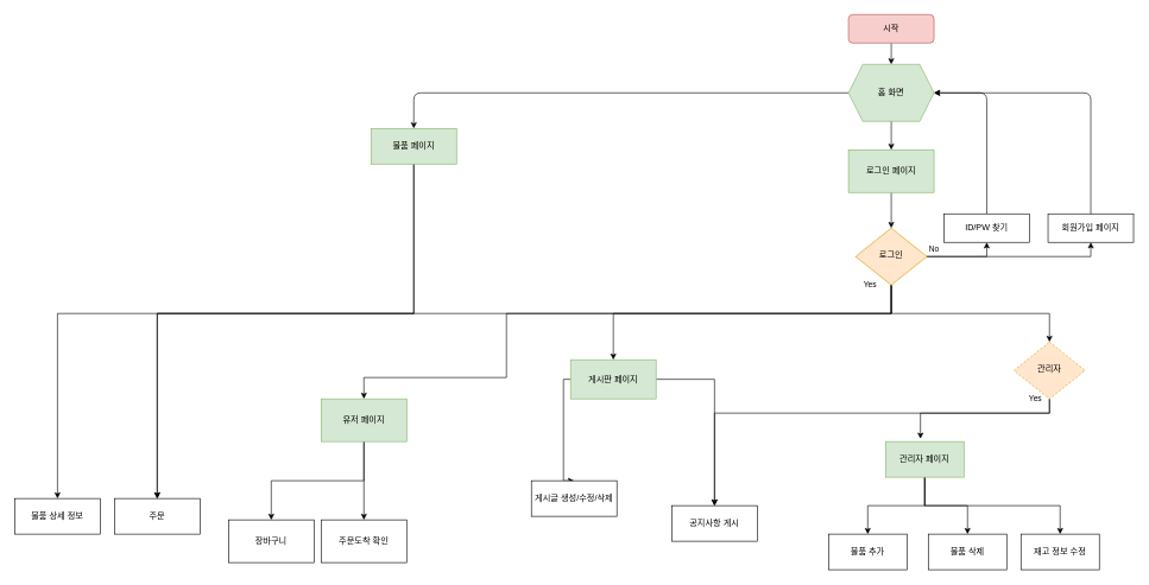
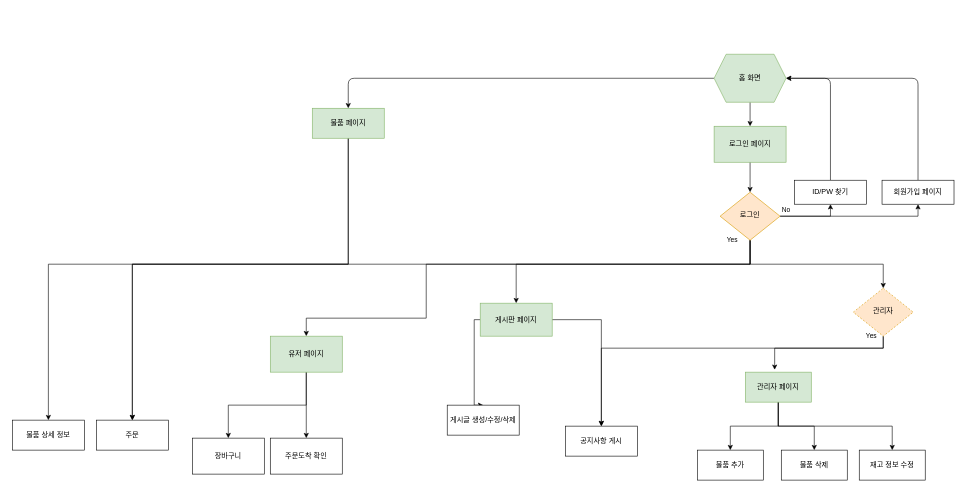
  <mxCell id="0" value="" />
  <mxCell id="1" parent="0" />
- <mxCell id="2" style="edgeStyle=orthogonalEdgeStyle;curved=0;rounded=1;sketch=0;orthogonalLoop=1;jettySize=auto;html=1;exitX=0.5;exitY=1;exitDx=0;exitDy=0;entryX=0.5;entryY=0;entryDx=0;entryDy=0;" edge="1" parent="1" source="3" target="30"><mxGeometry relative="1" as="geometry" /></mxCell>
- <mxCell id="3" value="시작" style="rounded=1;whiteSpace=wrap;html=1;fontSize=12;glass=0;strokeWidth=1;shadow=0;fillColor=#f8cecc;strokeColor=#b85450;" parent="1" vertex="1"><mxGeometry x="1190" y="20" width="120" height="40" as="geometry" /></mxCell>
  <mxCell id="4" style="edgeStyle=orthogonalEdgeStyle;rounded=0;orthogonalLoop=1;jettySize=auto;html=1;exitX=1;exitY=0.5;exitDx=0;exitDy=0;entryX=0.5;entryY=1;entryDx=0;entryDy=0;" edge="1" parent="1" source="10" target="19"><mxGeometry relative="1" as="geometry" /></mxCell>
  <mxCell id="5" value="No" style="edgeStyle=orthogonalEdgeStyle;rounded=0;orthogonalLoop=1;jettySize=auto;html=1;exitX=1;exitY=0.5;exitDx=0;exitDy=0;entryX=0.5;entryY=1;entryDx=0;entryDy=0;" edge="1" parent="1" source="10" target="12"><mxGeometry x="-0.92" y="10" relative="1" as="geometry"><mxPoint as="offset" /></mxGeometry></mxCell>
  <mxCell id="6" style="edgeStyle=orthogonalEdgeStyle;rounded=0;sketch=0;orthogonalLoop=1;jettySize=auto;html=1;exitX=0.5;exitY=1;exitDx=0;exitDy=0;entryX=0.5;entryY=0;entryDx=0;entryDy=0;" edge="1" parent="1" source="10" target="33"><mxGeometry relative="1" as="geometry"><Array as="points"><mxPoint x="1250" y="440" /><mxPoint x="860" y="440" /></Array></mxGeometry></mxCell>
  <mxCell id="7" value="Yes" style="edgeStyle=orthogonalEdgeStyle;rounded=0;sketch=0;orthogonalLoop=1;jettySize=auto;html=1;exitX=0.5;exitY=1;exitDx=0;exitDy=0;entryX=0.5;entryY=0;entryDx=0;entryDy=0;" edge="1" parent="1" source="10" target="23"><mxGeometry x="-1" y="-30" relative="1" as="geometry"><Array as="points"><mxPoint x="1250" y="440" /><mxPoint x="220" y="440" /></Array><mxPoint as="offset" /></mxGeometry></mxCell>
  <mxCell id="8" style="edgeStyle=orthogonalEdgeStyle;rounded=0;sketch=0;orthogonalLoop=1;jettySize=auto;html=1;exitX=0.5;exitY=1;exitDx=0;exitDy=0;entryX=0.5;entryY=0;entryDx=0;entryDy=0;" edge="1" parent="1" source="10" target="42"><mxGeometry relative="1" as="geometry"><Array as="points"><mxPoint x="1250" y="440" /><mxPoint x="710" y="440" /><mxPoint x="710" y="530" /><mxPoint x="510" y="530" /></Array></mxGeometry></mxCell>
  <mxCell id="9" style="edgeStyle=orthogonalEdgeStyle;rounded=0;sketch=0;orthogonalLoop=1;jettySize=auto;html=1;exitX=0.5;exitY=1;exitDx=0;exitDy=0;entryX=0.5;entryY=0;entryDx=0;entryDy=0;" edge="1" parent="1" source="10" target="15"><mxGeometry relative="1" as="geometry" /></mxCell>
  <mxCell id="10" value="로그인" style="rhombus;whiteSpace=wrap;html=1;shadow=0;fontFamily=Helvetica;fontSize=12;align=center;strokeWidth=1;spacing=6;spacingTop=-4;fillColor=#ffe6cc;strokeColor=#d79b00;" parent="1" vertex="1"><mxGeometry x="1200" y="320" width="100" height="80" as="geometry" /></mxCell>
  <mxCell id="11" style="edgeStyle=orthogonalEdgeStyle;curved=0;rounded=1;sketch=0;orthogonalLoop=1;jettySize=auto;html=1;exitX=0.5;exitY=0;exitDx=0;exitDy=0;entryX=1;entryY=0.5;entryDx=0;entryDy=0;" edge="1" parent="1" source="12" target="30"><mxGeometry relative="1" as="geometry"><mxPoint x="1520" y="130" as="targetPoint" /></mxGeometry></mxCell>
  <mxCell id="12" value="회원가입 페이지" style="rounded=1;whiteSpace=wrap;html=1;fontSize=12;glass=0;strokeWidth=1;shadow=0;arcSize=0;" parent="1" vertex="1"><mxGeometry x="1470" y="300" width="120" height="40" as="geometry" /></mxCell>
  <mxCell id="13" style="edgeStyle=orthogonalEdgeStyle;rounded=0;sketch=0;orthogonalLoop=1;jettySize=auto;html=1;exitX=0.5;exitY=1;exitDx=0;exitDy=0;entryX=0.445;entryY=-0.08;entryDx=0;entryDy=0;entryPerimeter=0;" edge="1" parent="1" source="15" target="27"><mxGeometry relative="1" as="geometry"><Array as="points"><mxPoint x="1472" y="580" /><mxPoint x="1291" y="580" /></Array></mxGeometry></mxCell>
  <mxCell id="14" value="Yes" style="edgeStyle=orthogonalEdgeStyle;rounded=0;sketch=0;orthogonalLoop=1;jettySize=auto;html=1;exitX=0.5;exitY=1;exitDx=0;exitDy=0;entryX=0.5;entryY=0;entryDx=0;entryDy=0;" edge="1" parent="1" source="15" target="38"><mxGeometry x="-1" y="-20" relative="1" as="geometry"><Array as="points"><mxPoint x="1472" y="580" /><mxPoint x="1002" y="580" /></Array><mxPoint as="offset" /></mxGeometry></mxCell>
  <mxCell id="15" value="관리자" style="rhombus;whiteSpace=wrap;html=1;shadow=0;fontFamily=Helvetica;fontSize=12;align=center;strokeWidth=1;spacing=6;spacingTop=-4;fillColor=#ffe6cc;strokeColor=#d79b00;dashed=1;" parent="1" vertex="1"><mxGeometry x="1422" y="480" width="100" height="80" as="geometry" /></mxCell>
  <mxCell id="16" style="edgeStyle=orthogonalEdgeStyle;curved=0;rounded=1;sketch=0;orthogonalLoop=1;jettySize=auto;html=1;exitX=0.5;exitY=1;exitDx=0;exitDy=0;entryX=0.5;entryY=0;entryDx=0;entryDy=0;" edge="1" parent="1" source="17" target="10"><mxGeometry relative="1" as="geometry" /></mxCell>
  <mxCell id="17" value="로그인 페이지" style="rounded=0;whiteSpace=wrap;html=1;fillColor=#d5e8d4;strokeColor=#82b366;" vertex="1" parent="1"><mxGeometry x="1190" y="210" width="120" height="60" as="geometry" /></mxCell>
  <mxCell id="18" style="edgeStyle=orthogonalEdgeStyle;curved=0;rounded=1;sketch=0;orthogonalLoop=1;jettySize=auto;html=1;exitX=0.5;exitY=0;exitDx=0;exitDy=0;entryX=1;entryY=0.5;entryDx=0;entryDy=0;" edge="1" parent="1" source="19" target="30"><mxGeometry relative="1" as="geometry" /></mxCell>
  <mxCell id="19" value="ID/PW 찾기" style="rounded=1;whiteSpace=wrap;html=1;fontSize=12;glass=0;strokeWidth=1;shadow=0;arcSize=0;" vertex="1" parent="1"><mxGeometry x="1324" y="300" width="120" height="40" as="geometry" /></mxCell>
  <mxCell id="20" style="edgeStyle=orthogonalEdgeStyle;rounded=0;orthogonalLoop=1;jettySize=auto;html=1;exitX=0.5;exitY=1;exitDx=0;exitDy=0;entryX=0.5;entryY=0;entryDx=0;entryDy=0;" edge="1" parent="1" source="22" target="23"><mxGeometry relative="1" as="geometry"><Array as="points"><mxPoint x="580" y="440" /><mxPoint x="220" y="440" /></Array></mxGeometry></mxCell>
  <mxCell id="21" style="edgeStyle=orthogonalEdgeStyle;rounded=0;sketch=0;orthogonalLoop=1;jettySize=auto;html=1;exitX=0.5;exitY=1;exitDx=0;exitDy=0;entryX=0.5;entryY=0;entryDx=0;entryDy=0;" edge="1" parent="1" source="22" target="34"><mxGeometry relative="1" as="geometry"><Array as="points"><mxPoint x="580" y="440" /><mxPoint x="80" y="440" /></Array></mxGeometry></mxCell>
  <mxCell id="22" value="물품 페이지" style="rounded=0;whiteSpace=wrap;html=1;fillColor=#d5e8d4;strokeColor=#82b366;" vertex="1" parent="1"><mxGeometry x="520" y="180" width="120" height="50" as="geometry" /></mxCell>
  <mxCell id="23" value="주문" style="rounded=0;whiteSpace=wrap;html=1;" vertex="1" parent="1"><mxGeometry x="160" y="700" width="120" height="50" as="geometry" /></mxCell>
  <mxCell id="24" style="edgeStyle=orthogonalEdgeStyle;rounded=0;sketch=0;orthogonalLoop=1;jettySize=auto;html=1;exitX=0.5;exitY=1;exitDx=0;exitDy=0;entryX=0.5;entryY=0;entryDx=0;entryDy=0;" edge="1" parent="1" source="27" target="35"><mxGeometry relative="1" as="geometry" /></mxCell>
  <mxCell id="25" style="edgeStyle=orthogonalEdgeStyle;rounded=0;sketch=0;orthogonalLoop=1;jettySize=auto;html=1;exitX=0.5;exitY=1;exitDx=0;exitDy=0;" edge="1" parent="1" source="27" target="36"><mxGeometry relative="1" as="geometry" /></mxCell>
  <mxCell id="26" style="edgeStyle=orthogonalEdgeStyle;rounded=0;sketch=0;orthogonalLoop=1;jettySize=auto;html=1;exitX=0.5;exitY=1;exitDx=0;exitDy=0;entryX=0.5;entryY=0;entryDx=0;entryDy=0;" edge="1" parent="1" source="27" target="37"><mxGeometry relative="1" as="geometry" /></mxCell>
  <mxCell id="27" value="관리자 페이지" style="rounded=0;whiteSpace=wrap;html=1;fillColor=#d5e8d4;strokeColor=#82b366;" vertex="1" parent="1"><mxGeometry x="1242" y="620" width="110" height="50" as="geometry" /></mxCell>
  <mxCell id="28" style="edgeStyle=orthogonalEdgeStyle;curved=0;rounded=1;sketch=0;orthogonalLoop=1;jettySize=auto;html=1;exitX=0.5;exitY=1;exitDx=0;exitDy=0;entryX=0.5;entryY=0;entryDx=0;entryDy=0;" edge="1" parent="1" source="30" target="17"><mxGeometry relative="1" as="geometry" /></mxCell>
  <mxCell id="29" style="edgeStyle=orthogonalEdgeStyle;curved=0;rounded=1;sketch=0;orthogonalLoop=1;jettySize=auto;html=1;exitX=0;exitY=0.5;exitDx=0;exitDy=0;" edge="1" parent="1" source="30" target="22"><mxGeometry relative="1" as="geometry" /></mxCell>
  <mxCell id="30" value="홈 화면" style="shape=hexagon;perimeter=hexagonPerimeter2;whiteSpace=wrap;html=1;fixedSize=1;rounded=0;sketch=0;size=20;fillColor=#d5e8d4;strokeColor=#82b366;" vertex="1" parent="1"><mxGeometry x="1190" y="90" width="120" height="80" as="geometry" /></mxCell>
  <mxCell id="31" style="edgeStyle=orthogonalEdgeStyle;rounded=0;sketch=0;orthogonalLoop=1;jettySize=auto;html=1;exitX=0;exitY=0.5;exitDx=0;exitDy=0;entryX=0.5;entryY=0;entryDx=0;entryDy=0;" edge="1" parent="1" source="33" target="39"><mxGeometry relative="1" as="geometry"><mxPoint x="823" y="650" as="targetPoint" /><Array as="points"><mxPoint x="790" y="533" /></Array></mxGeometry></mxCell>
  <mxCell id="32" style="edgeStyle=orthogonalEdgeStyle;rounded=0;sketch=0;orthogonalLoop=1;jettySize=auto;html=1;exitX=1;exitY=0.5;exitDx=0;exitDy=0;entryX=0.5;entryY=0;entryDx=0;entryDy=0;" edge="1" parent="1" source="33" target="38"><mxGeometry relative="1" as="geometry" /></mxCell>
  <mxCell id="33" value="게시판 페이지" style="rounded=0;whiteSpace=wrap;html=1;fillColor=#d5e8d4;strokeColor=#82b366;" vertex="1" parent="1"><mxGeometry x="800" y="505" width="120" height="55" as="geometry" /></mxCell>
  <mxCell id="34" value="물품 상세 정보" style="rounded=0;whiteSpace=wrap;html=1;sketch=0;" vertex="1" parent="1"><mxGeometry x="20" y="700" width="120" height="50" as="geometry" /></mxCell>
  <mxCell id="35" value="물품 추가" style="rounded=0;whiteSpace=wrap;html=1;" vertex="1" parent="1"><mxGeometry x="1162" y="750" width="110" height="50" as="geometry" /></mxCell>
  <mxCell id="36" value="물품 삭제" style="rounded=0;whiteSpace=wrap;html=1;" vertex="1" parent="1"><mxGeometry x="1302" y="750" width="110" height="50" as="geometry" /></mxCell>
  <mxCell id="37" value="재고 정보 수정" style="rounded=0;whiteSpace=wrap;html=1;" vertex="1" parent="1"><mxGeometry x="1432" y="750" width="110" height="50" as="geometry" /></mxCell>
  <mxCell id="38" value="공지사항 게시" style="rounded=0;whiteSpace=wrap;html=1;" vertex="1" parent="1"><mxGeometry x="942" y="710" width="120" height="50" as="geometry" /></mxCell>
  <mxCell id="39" value="게시글 생성/수정/삭제" style="rounded=0;whiteSpace=wrap;html=1;" vertex="1" parent="1"><mxGeometry x="745" y="675" width="120" height="50" as="geometry" /></mxCell>
  <mxCell id="40" style="edgeStyle=orthogonalEdgeStyle;rounded=0;sketch=0;orthogonalLoop=1;jettySize=auto;html=1;exitX=0.5;exitY=1;exitDx=0;exitDy=0;entryX=0.5;entryY=0;entryDx=0;entryDy=0;" edge="1" parent="1" source="42" target="44"><mxGeometry relative="1" as="geometry" /></mxCell>
  <mxCell id="41" style="edgeStyle=orthogonalEdgeStyle;rounded=0;sketch=0;orthogonalLoop=1;jettySize=auto;html=1;exitX=0.5;exitY=1;exitDx=0;exitDy=0;entryX=0.5;entryY=0;entryDx=0;entryDy=0;" edge="1" parent="1" source="42" target="43"><mxGeometry relative="1" as="geometry" /></mxCell>
  <mxCell id="42" value="유저 페이지" style="rounded=0;whiteSpace=wrap;html=1;sketch=0;fillColor=#d5e8d4;strokeColor=#82b366;" vertex="1" parent="1"><mxGeometry x="450" y="560" width="120" height="60" as="geometry" /></mxCell>
  <mxCell id="43" value="장바구니" style="rounded=0;whiteSpace=wrap;html=1;sketch=0;" vertex="1" parent="1"><mxGeometry x="320" y="730" width="120" height="60" as="geometry" /></mxCell>
  <mxCell id="44" value="주문도착 확인" style="rounded=0;whiteSpace=wrap;html=1;sketch=0;" vertex="1" parent="1"><mxGeometry x="450" y="730" width="120" height="60" as="geometry" /></mxCell>
